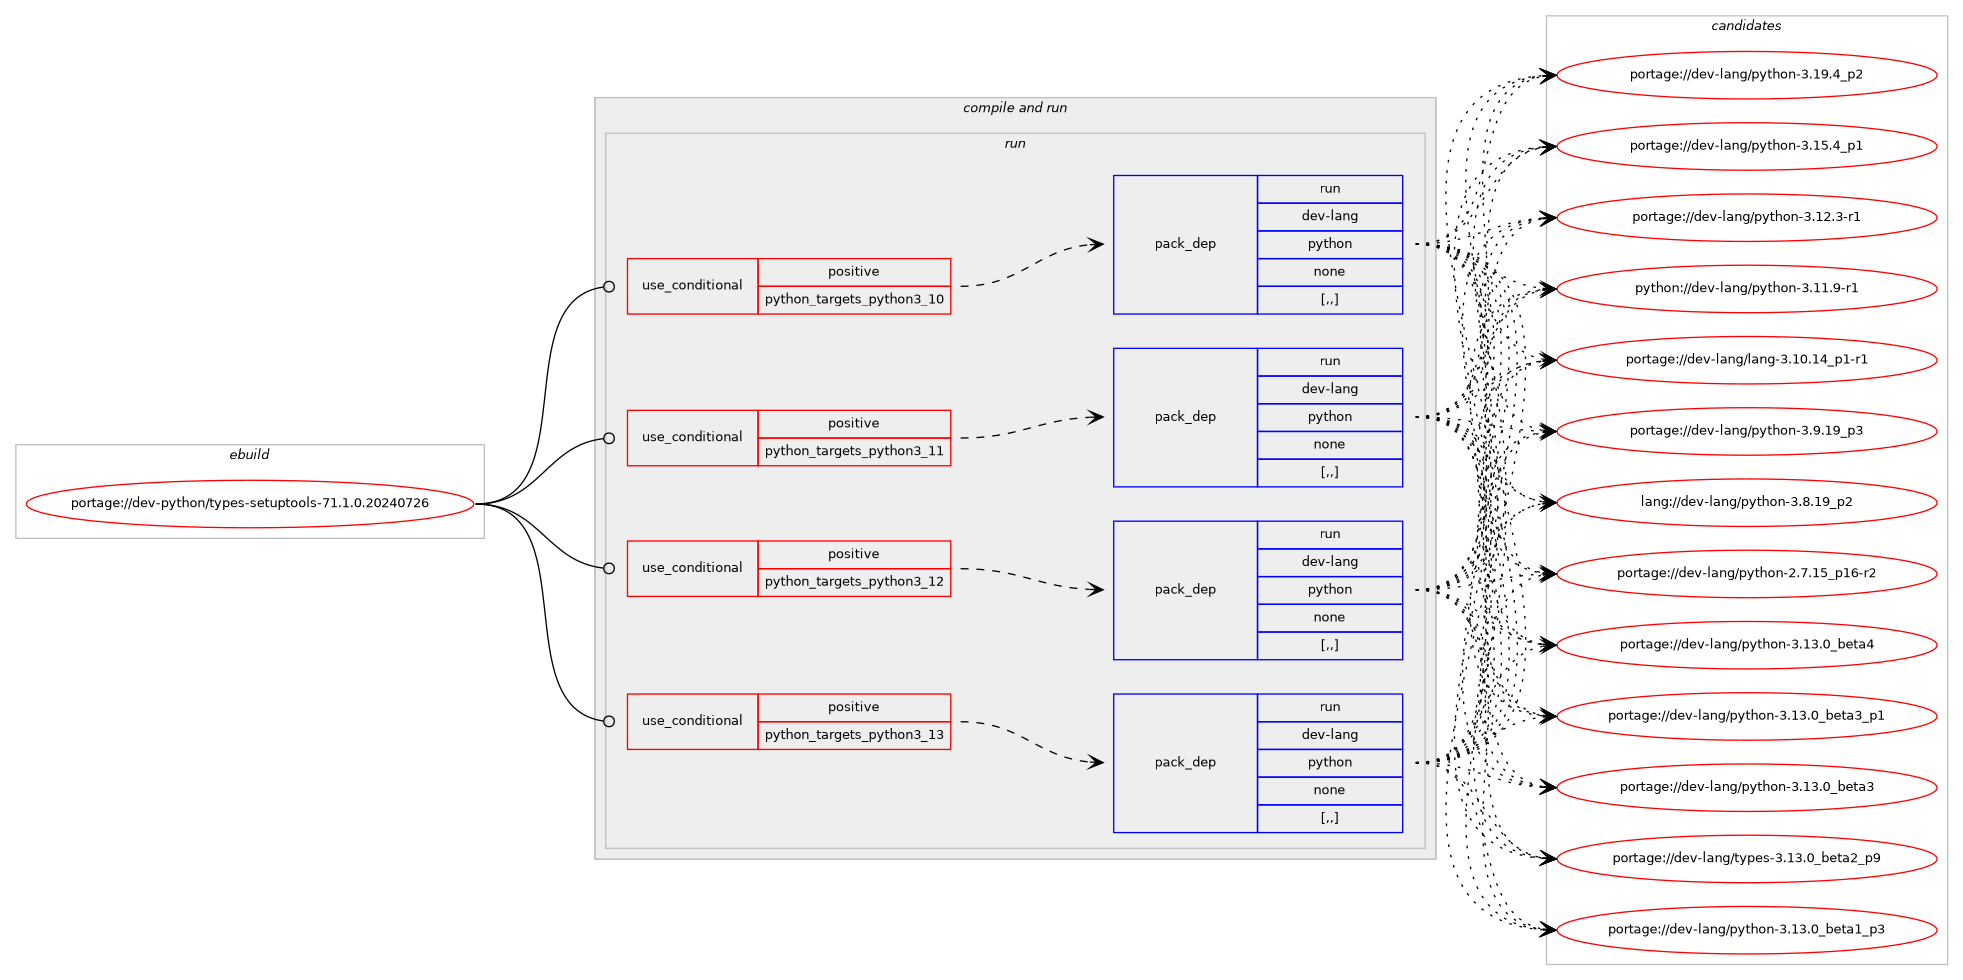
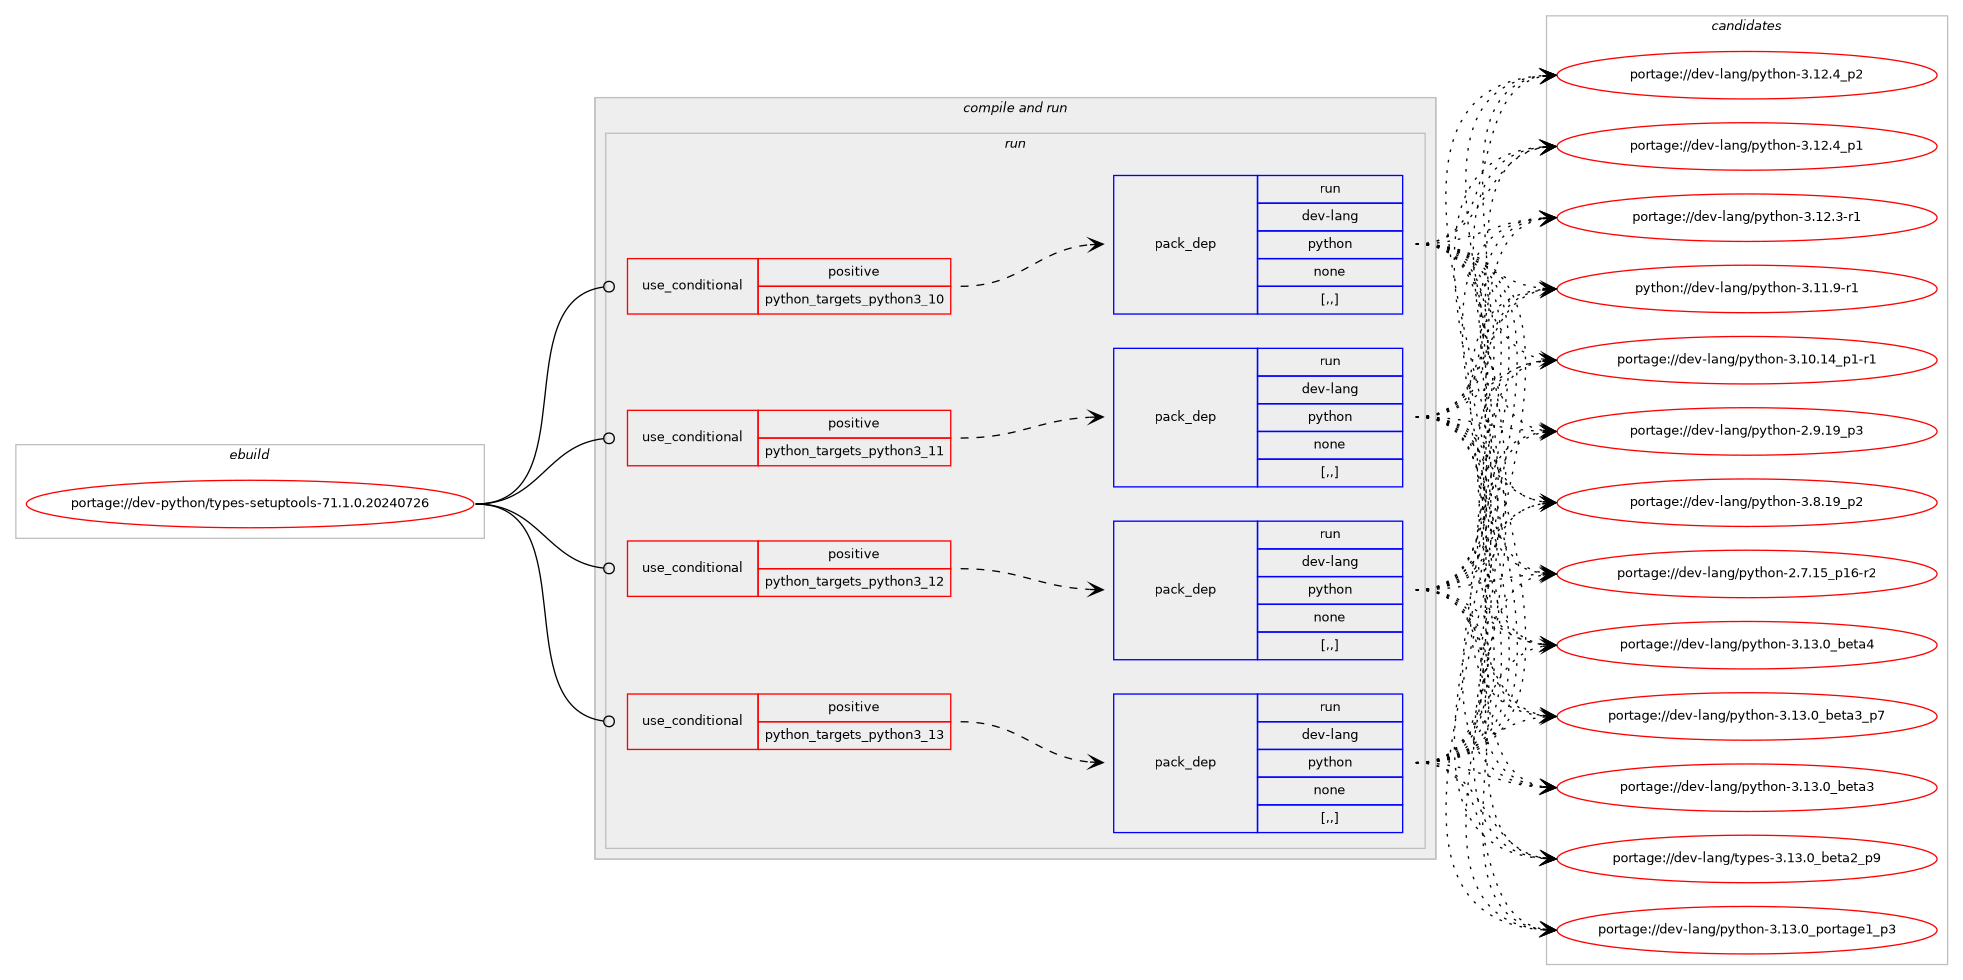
  digraph {
    compound=true
    concentrate=true
    fontname=Helvetica
    fontsize=10
    newrank=true
    rankdir=LR
    ranksep=1.5
    node [color=red fontname=Helvetica fontsize=10]
    edge [arrowhead=vee headport=w style=dotted tailport=e weight=100]
    n1 [label="portage://dev-python/types-setuptools-71.1.0.20240726" width=4]
    n2 [color=blue label=<<TABLE BORDER="0" CELLBORDER="1" CELLSPACING="0" CELLPADDING="4" WIDTH="220"><TR><TD ROWSPAN="6" CELLPADDING="30">pack_dep</TD></TR><TR><TD WIDTH="110">run</TD></TR><TR><TD>dev-lang</TD></TR><TR><TD>python</TD></TR><TR><TD>none</TD></TR><TR><TD>[,,]</TD></TR></TABLE>> shape=none]
    n3 [label=<<TABLE BORDER="0" CELLBORDER="1" CELLSPACING="0" CELLPADDING="4"><TR><TD ROWSPAN="3" CELLPADDING="10">use_conditional</TD></TR><TR><TD>positive</TD></TR><TR><TD>python_targets_python3_10</TD></TR></TABLE>> shape=none]
    n4 [color=blue label=<<TABLE BORDER="0" CELLBORDER="1" CELLSPACING="0" CELLPADDING="4" WIDTH="220"><TR><TD ROWSPAN="6" CELLPADDING="30">pack_dep</TD></TR><TR><TD WIDTH="110">run</TD></TR><TR><TD>dev-lang</TD></TR><TR><TD>python</TD></TR><TR><TD>none</TD></TR><TR><TD>[,,]</TD></TR></TABLE>> shape=none]
    n5 [label=<<TABLE BORDER="0" CELLBORDER="1" CELLSPACING="0" CELLPADDING="4"><TR><TD ROWSPAN="3" CELLPADDING="10">use_conditional</TD></TR><TR><TD>positive</TD></TR><TR><TD>python_targets_python3_11</TD></TR></TABLE>> shape=none]
    n6 [color=blue label=<<TABLE BORDER="0" CELLBORDER="1" CELLSPACING="0" CELLPADDING="4" WIDTH="220"><TR><TD ROWSPAN="6" CELLPADDING="30">pack_dep</TD></TR><TR><TD WIDTH="110">run</TD></TR><TR><TD>dev-lang</TD></TR><TR><TD>python</TD></TR><TR><TD>none</TD></TR><TR><TD>[,,]</TD></TR></TABLE>> shape=none]
    n7 [label=<<TABLE BORDER="0" CELLBORDER="1" CELLSPACING="0" CELLPADDING="4"><TR><TD ROWSPAN="3" CELLPADDING="10">use_conditional</TD></TR><TR><TD>positive</TD></TR><TR><TD>python_targets_python3_12</TD></TR></TABLE>> shape=none]
    n8 [color=blue label=<<TABLE BORDER="0" CELLBORDER="1" CELLSPACING="0" CELLPADDING="4" WIDTH="220"><TR><TD ROWSPAN="6" CELLPADDING="30">pack_dep</TD></TR><TR><TD WIDTH="110">run</TD></TR><TR><TD>dev-lang</TD></TR><TR><TD>python</TD></TR><TR><TD>none</TD></TR><TR><TD>[,,]</TD></TR></TABLE>> shape=none]
    n9 [label=<<TABLE BORDER="0" CELLBORDER="1" CELLSPACING="0" CELLPADDING="4"><TR><TD ROWSPAN="3" CELLPADDING="10">use_conditional</TD></TR><TR><TD>positive</TD></TR><TR><TD>python_targets_python3_13</TD></TR></TABLE>> shape=none]
    n10 [label="portage://dev-lang/python-3.13.0_beta4" width=4]
-   n11 [label="portage://dev-lang/python-3.13.0_beta3_p1" width=4]
+   n11 [label="portage://dev-lang/python-3.13.0_beta3_p7" width=4]
    n12 [label="portage://dev-lang/python-3.13.0_beta3" width=4]
    n13 [label="portage://dev-lang/types-3.13.0_beta2_p9" width=4]
-   n14 [label="portage://dev-lang/python-3.13.0_beta1_p3" width=4]
-   n15 [label="portage://dev-lang/python-3.19.4_p2" width=4]
-   n16 [label="portage://dev-lang/python-3.15.4_p1" width=4]
+   n14 [label="portage://dev-lang/python-3.13.0_portage1_p3" width=4]
+   n15 [label="portage://dev-lang/python-3.12.4_p2" width=4]
+   n16 [label="portage://dev-lang/python-3.12.4_p1" width=4]
    n17 [label="portage://dev-lang/python-3.12.3-r1" width=4]
    n18 [label="python://dev-lang/python-3.11.9-r1" width=4]
-   n19 [label="portage://dev-lang/lang-3.10.14_p1-r1" width=4]
-   n20 [label="portage://dev-lang/python-3.9.19_p3" width=4]
-   n21 [label="lang://dev-lang/python-3.8.19_p2" width=4]
+   n19 [label="portage://dev-lang/python-3.10.14_p1-r1" width=4]
+   n20 [label="portage://dev-lang/python-2.9.19_p3" width=4]
+   n21 [label="portage://dev-lang/python-3.8.19_p2" width=4]
    n22 [label="portage://dev-lang/python-2.7.15_p16-r2" width=4]
    subgraph cluster_1 {
      color=gray
      label=<<i>ebuild</i>>
      n1
    }
    subgraph cluster_2 {
      color=gray
      label=<<i>dependencies</i>>
      subgraph cluster_3 {
        color=gray
        fillcolor="#eeeeee"
        label=<<i>compile</i>>
        style=filled
      }
      subgraph cluster_4 {
        color=gray
        fillcolor="#eeeeee"
        label=<<i>compile and run</i>>
        style=filled
      }
      subgraph cluster_5 {
        color=gray
        fillcolor="#eeeeee"
        label=<<i>run</i>>
        style=filled
        subgraph sub_6 {
          color=gray
          fillcolor="#eeeeee"
          label=<<i>run</i>>
          style=filled
          n3
          subgraph sub_7 {
            color=gray
            fillcolor="#eeeeee"
            label=<<i>run</i>>
            style=filled
            n2
          }
        }
        subgraph sub_8 {
          color=gray
          fillcolor="#eeeeee"
          label=<<i>run</i>>
          style=filled
          n5
          subgraph sub_9 {
            color=gray
            fillcolor="#eeeeee"
            label=<<i>run</i>>
            style=filled
            n4
          }
        }
        subgraph sub_10 {
          color=gray
          fillcolor="#eeeeee"
          label=<<i>run</i>>
          style=filled
          n7
          subgraph sub_11 {
            color=gray
            fillcolor="#eeeeee"
            label=<<i>run</i>>
            style=filled
            n6
          }
        }
        subgraph sub_12 {
          color=gray
          fillcolor="#eeeeee"
          label=<<i>run</i>>
          style=filled
          n9
          subgraph sub_13 {
            color=gray
            fillcolor="#eeeeee"
            label=<<i>run</i>>
            style=filled
            n8
          }
        }
      }
    }
    subgraph cluster_14 {
      color=gray
      label=<<i>candidates</i>>
      rank=same
      subgraph sub_15 {
        color=black
        label=<<i>candidates</i>>
        nodesep=1
        rank=same
        n10
        n11
        n12
        n13
        n14
        n15
        n16
        n17
        n18
        n19
        n20
        n21
        n22
      }
      subgraph sub_16 {
        color=black
        label=<<i>candidates</i>>
        nodesep=1
        rank=same
        n10
        n11
        n12
        n13
        n14
        n15
        n16
        n17
        n18
        n19
        n20
        n21
        n22
      }
      subgraph sub_17 {
        color=black
        label=<<i>candidates</i>>
        nodesep=1
        rank=same
        n10
        n11
        n12
        n13
        n14
        n15
        n16
        n17
        n18
        n19
        n20
        n21
        n22
      }
      subgraph sub_18 {
        color=black
        label=<<i>candidates</i>>
        nodesep=1
        rank=same
        n10
        n11
        n12
        n13
        n14
        n15
        n16
        n17
        n18
        n19
        n20
        n21
        n22
      }
    }
    n1 -> n3 [arrowhead=odot style=solid weight=20]
    n1 -> n5 [arrowhead=odot style=solid weight=20]
    n1 -> n7 [arrowhead=odot style=solid weight=20]
    n1 -> n9 [arrowhead=odot style=solid weight=20]
    n2 -> n10
    n2 -> n11
    n2 -> n12
    n2 -> n13
    n2 -> n14
    n2 -> n15
    n2 -> n16
    n2 -> n17
    n2 -> n18
    n2 -> n19
    n2 -> n20
    n2 -> n21
    n2 -> n22
    n3 -> n2 [style=dashed weight=20]
    n4 -> n10
    n4 -> n11
    n4 -> n12
    n4 -> n13
    n4 -> n14
    n4 -> n15
    n4 -> n16
    n4 -> n17
    n4 -> n18
    n4 -> n19
    n4 -> n20
    n4 -> n21
    n4 -> n22
    n5 -> n4 [style=dashed weight=20]
    n6 -> n10
    n6 -> n11
    n6 -> n12
    n6 -> n13
    n6 -> n14
    n6 -> n15
    n6 -> n16
    n6 -> n17
    n6 -> n18
    n6 -> n19
    n6 -> n20
    n6 -> n21
    n6 -> n22
    n7 -> n6 [style=dashed weight=20]
    n8 -> n10
    n8 -> n11
    n8 -> n12
    n8 -> n13
    n8 -> n14
    n8 -> n15
    n8 -> n16
    n8 -> n17
    n8 -> n18
    n8 -> n19
    n8 -> n20
    n8 -> n21
    n8 -> n22
    n9 -> n8 [style=dashed weight=20]
  }
